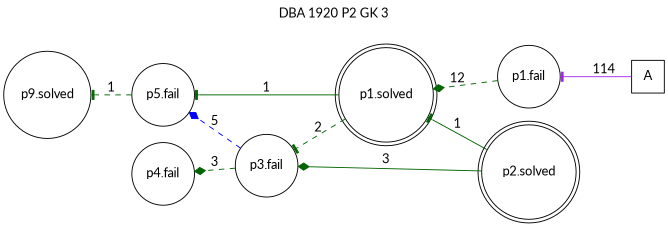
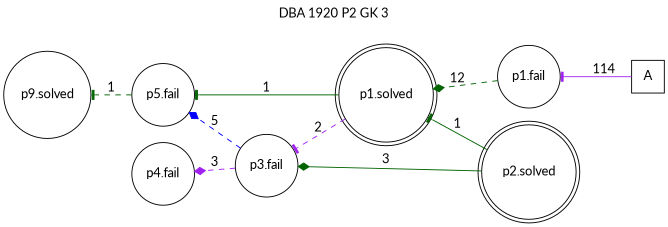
  digraph {
    fontname=Lato
    label=" DBA 1920 P2 GK 3 "
    labelloc=tl
    rankdir=RL
    node [fontname=Lato shape=circle]
    edge [arrowhead=tee color=darkgreen fontname=Lato style=dashed]
    n1 [label=A shape=square]
    n2 [label="p1.fail"]
    n3 [label="p1.solved" shape=doublecircle]
    n4 [label="p3.fail"]
    n5 [label="p5.fail"]
    n6 [label="p2.solved" shape=doublecircle]
    n7 [label="p4.fail"]
    n8 [label="p9.solved"]
    n1 -> n2 [color=purple label=114 style=solid]
    n2 -> n3 [arrowhead=diamond label=12]
-   n3 -> n4 [label=2]
+   n3 -> n4 [color=purple label=2]
    n3 -> n5 [label=1 style=solid]
    n4 -> n5 [arrowhead=diamond color=blue label=5]
-   n4 -> n7 [arrowhead=diamond label=3]
+   n4 -> n7 [arrowhead=diamond color=purple label=3]
    n5 -> n8 [label=1]
    n6 -> n3 [label=1 style=solid]
    n6 -> n4 [arrowhead=diamond label=3 style=solid]
  }
